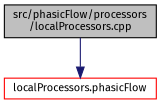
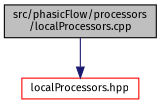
  digraph {
    fontname="Fira Sans"
    node [fontname="Fira Sans" fontsize=10 shape=record style=filled]
    n1 [color=black fillcolor=grey75 fontcolor=black height=0.2 label="src/phasicFlow/processors\l/localProcessors.cpp" width=0.4]
-   n2 [color=red fillcolor=white height=0.2 label="localProcessors.phasicFlow" width=0.4]
+   n2 [color=red fillcolor=white height=0.2 label="localProcessors.hpp" width=0.4]
    n1 -> n2 [color=midnightblue fontname="Fira Sans" fontsize=10 labelfontname=Helvetica labelfontsize=10 style=solid]
  }
